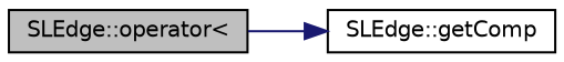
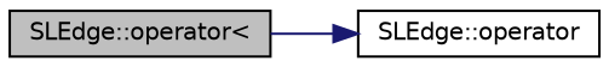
  digraph {
    rankdir=LR
    node [color=black fontname=Helvetica fontsize=10 shape=record style=filled]
    n1 [fillcolor=grey75 fontcolor=black height=0.2 label="SLEdge::operator\<" width=0.4]
-   n2 [fillcolor=white height=0.2 label="SLEdge::getComp" width=0.4]
+   n2 [fillcolor=white height=0.2 label="SLEdge::operator" width=0.4]
    n1 -> n2 [color=midnightblue fontname=Helvetica fontsize=10 labelfontname=Helvetica labelfontsize=10 style=solid]
  }
